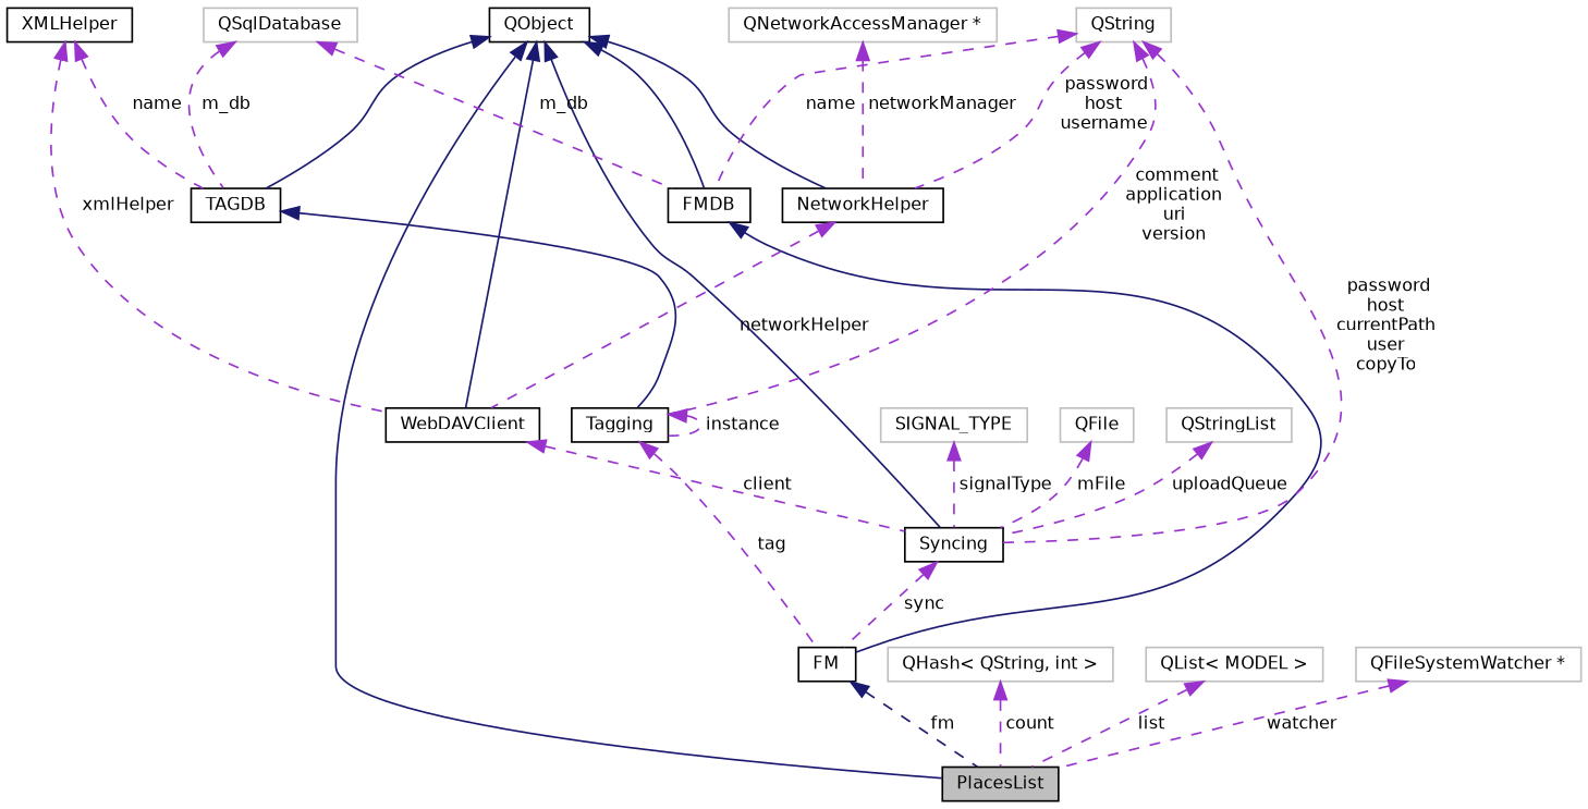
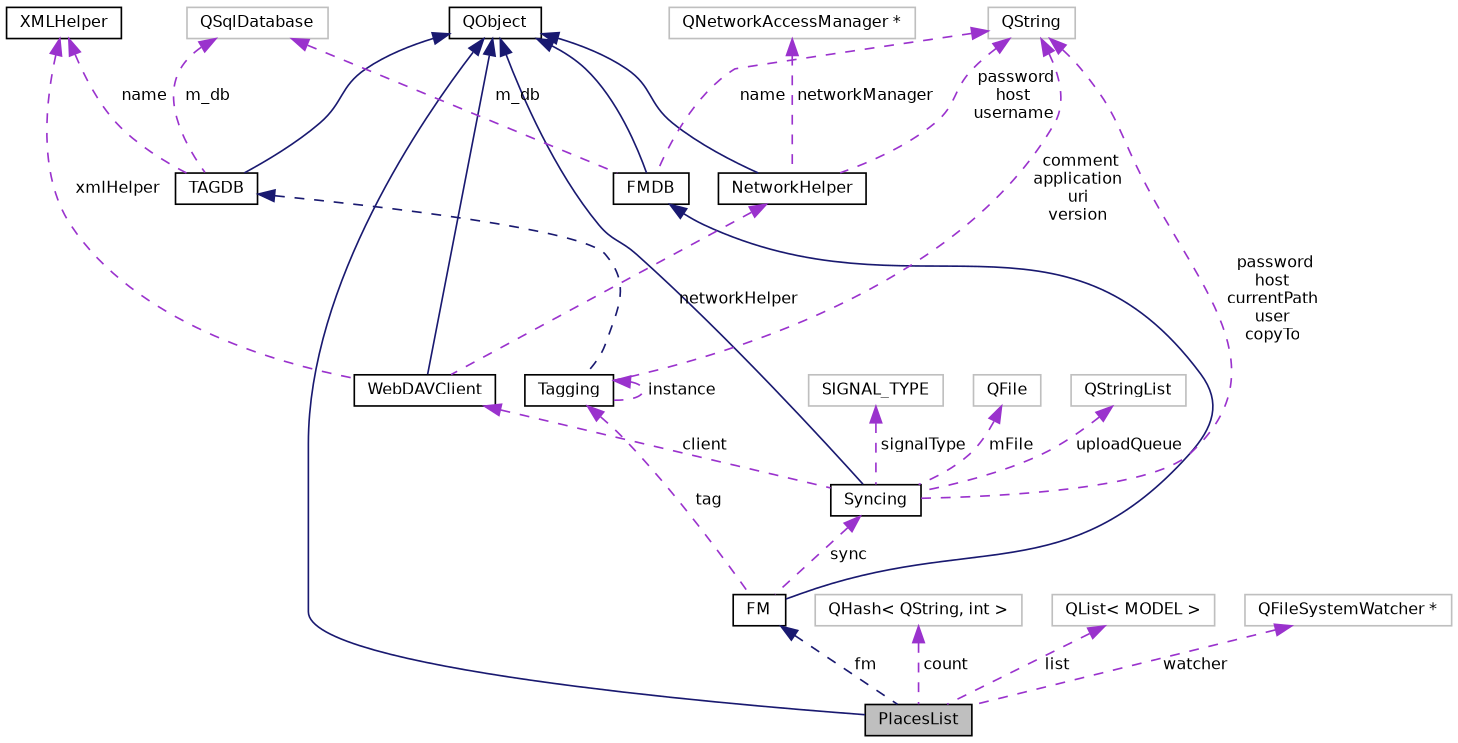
  digraph {
    node [color=black fillcolor=white fontname=Helvetica fontsize=10 shape=record style=filled]
    edge [color=darkorchid3 dir=back fontname=Helvetica fontsize=10 labelfontname=Helvetica labelfontsize=10 style=dashed]
    n1 [fillcolor=grey75 fontcolor=black height=0.2 label=PlacesList width=0.4]
    n2 [height=0.2 label=QObject width=0.4]
    n3 [height=0.2 label=FMDB width=0.4]
    n4 [height=0.2 label=TAGDB width=0.4]
    n5 [height=0.2 label=Syncing width=0.4]
    n6 [height=0.2 label=WebDAVClient width=0.4]
    n7 [height=0.2 label=NetworkHelper width=0.4]
    n8 [height=0.2 label=FM width=0.4]
    n9 [height=0.2 label=Tagging width=0.4]
    n10 [color=grey75 height=0.2 label="QHash\< QString, int \>" width=0.4]
    n11 [color=grey75 height=0.2 label="QList\< MODEL \>" width=0.4]
    n12 [color=grey75 height=0.2 label=QString width=0.4]
    n13 [color=grey75 height=0.2 label=QSqlDatabase width=0.4]
    n14 [color=grey75 height=0.2 label=SIGNAL_TYPE width=0.4]
    n15 [color=grey75 height=0.2 label=QFile width=0.4]
    n16 [height=0.2 label=XMLHelper width=0.4]
    n17 [color=grey75 height=0.2 label="QNetworkAccessManager *" width=0.4]
    n18 [color=grey75 height=0.2 label=QStringList width=0.4]
    n19 [color=grey75 height=0.2 label="QFileSystemWatcher *" width=0.4]
    n2 -> n1 [color=midnightblue style=solid]
    n2 -> n3 [color=midnightblue style=solid]
    n2 -> n4 [color=midnightblue style=solid]
    n2 -> n5 [color=midnightblue style=solid]
    n2 -> n6 [color=midnightblue style=solid]
    n2 -> n7 [color=midnightblue style=solid]
    n3 -> n8 [color=midnightblue style=solid]
-   n4 -> n9 [color=midnightblue style=solid]
+   n4 -> n9 [color=midnightblue]
    n5 -> n8 [label=" sync"]
    n6 -> n5 [label=" client"]
    n7 -> n6 [label=" networkHelper"]
    n8 -> n1 [color=midnightblue label=" fm"]
    n9 -> n8 [label=" tag"]
    n9 -> n9 [label=" instance"]
    n10 -> n1 [label=" count"]
    n11 -> n1 [label=" list"]
    n12 -> n3 [label=" name"]
    n12 -> n5 [label=" password\nhost\ncurrentPath\nuser\ncopyTo"]
    n12 -> n7 [label=" password\nhost\nusername"]
    n12 -> n9 [label=" comment\napplication\nuri\nversion"]
    n13 -> n3 [label=" m_db"]
    n13 -> n4 [label=" m_db"]
    n14 -> n5 [label=" signalType"]
    n15 -> n5 [label=" mFile"]
    n16 -> n4 [label=" name"]
    n16 -> n6 [label=" xmlHelper"]
    n17 -> n7 [label=" networkManager"]
    n18 -> n5 [label=" uploadQueue"]
    n19 -> n1 [label=" watcher"]
  }
